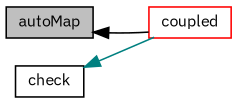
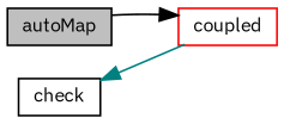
  digraph {
    fontname="IBM Plex Sans"
    rankdir=LR
    node [color=black fontname="IBM Plex Sans" fontsize=10 shape=record]
    edge [dir=back fontname="IBM Plex Sans" fontsize=10 labelfontname=Helvetica labelfontsize=10 style=solid]
    n1 [fillcolor=grey75 fontcolor=black height=0.2 label=autoMap style=filled width=0.4]
    n2 [color=red height=0.2 label=coupled width=0.4]
    n3 [height=0.2 label=check width=0.4]
-   n1 -> n2 [color=black]
+   n2 -> n1 [color=black]
    n3 -> n2 [color=teal]
  }
